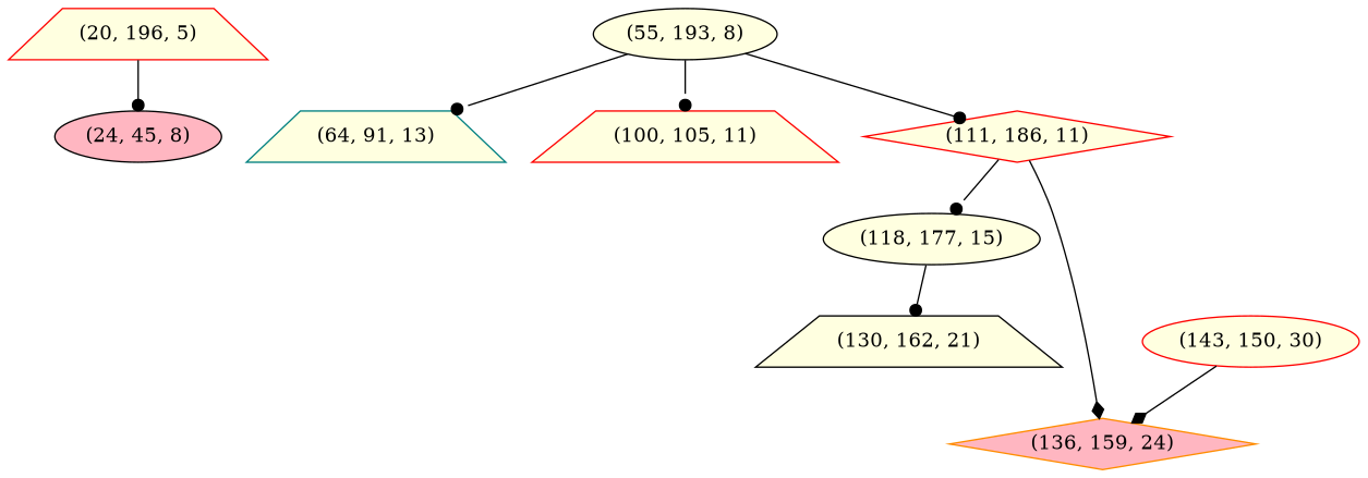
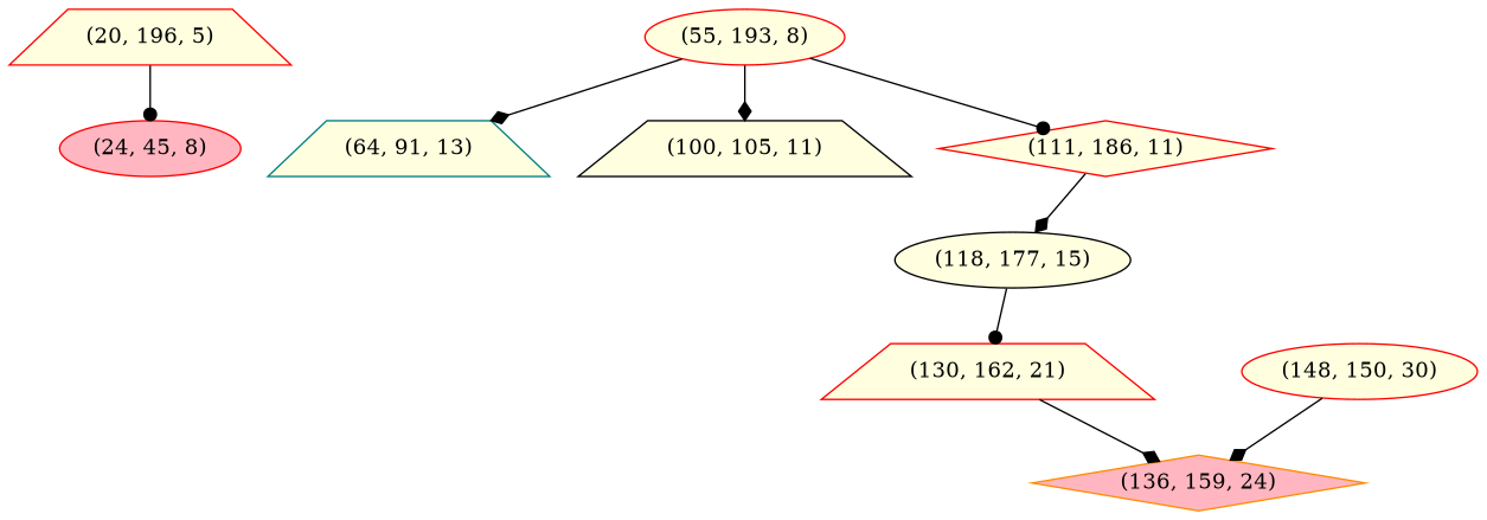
  digraph {
    node [color=red fillcolor=lightyellow shape=ellipse style=filled]
    edge [arrowhead=diamond]
-   "(24, 45, 8)" [color=black fillcolor=lightpink]
+   "(24, 45, 8)" [fillcolor=lightpink]
    "(20, 196, 5)" [shape=trapezium]
-   "(55, 193, 8)" [color=black]
+   "(55, 193, 8)"
    n4 [color=teal label="(64, 91, 13)" shape=trapezium]
-   "(100, 105, 11)" [shape=trapezium]
+   "(100, 105, 11)" [color=black shape=trapezium]
    "(111, 186, 11)" [shape=diamond]
    "(118, 177, 15)" [color=black]
-   "(130, 162, 21)" [color=black shape=trapezium]
+   "(130, 162, 21)" [shape=trapezium]
    "(136, 159, 24)" [color=darkorange fillcolor=lightpink shape=diamond]
-   "(143, 150, 30)"
+   "(143, 150, 30)" [label="(148, 150, 30)"]
    "(20, 196, 5)" -> "(24, 45, 8)" [arrowhead=dot]
-   "(55, 193, 8)" -> n4 [arrowhead=dot]
-   "(55, 193, 8)" -> "(100, 105, 11)" [arrowhead=dot]
+   "(55, 193, 8)" -> n4
+   "(55, 193, 8)" -> "(100, 105, 11)"
    "(55, 193, 8)" -> "(111, 186, 11)" [arrowhead=dot]
-   "(111, 186, 11)" -> "(118, 177, 15)" [arrowhead=dot]
+   "(111, 186, 11)" -> "(118, 177, 15)"
    "(118, 177, 15)" -> "(130, 162, 21)" [arrowhead=dot]
-   "(111, 186, 11)" -> "(136, 159, 24)"
+   "(130, 162, 21)" -> "(136, 159, 24)"
    "(143, 150, 30)" -> "(136, 159, 24)"
  }
